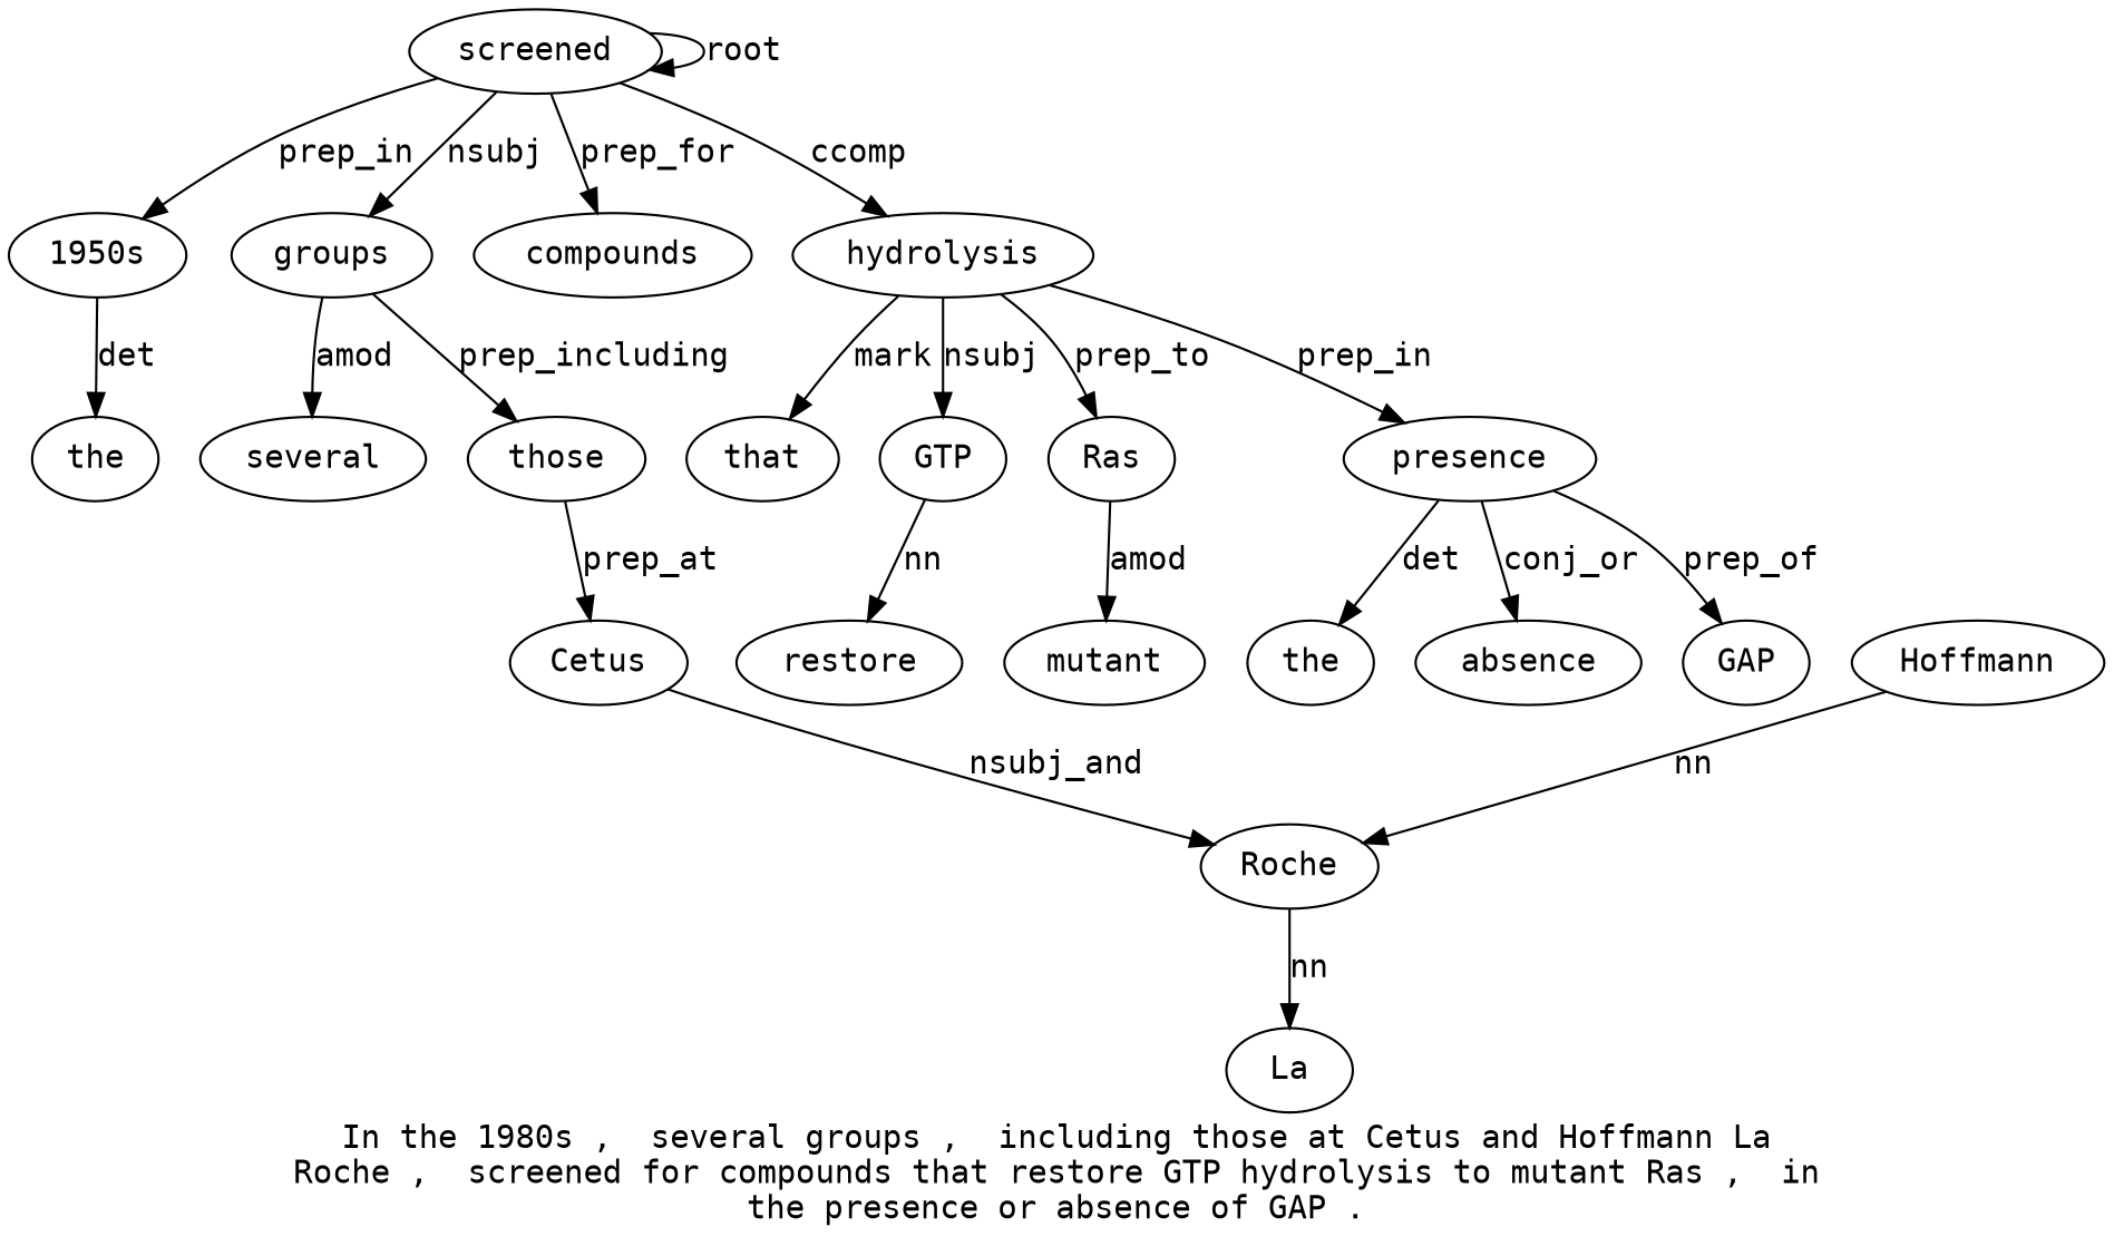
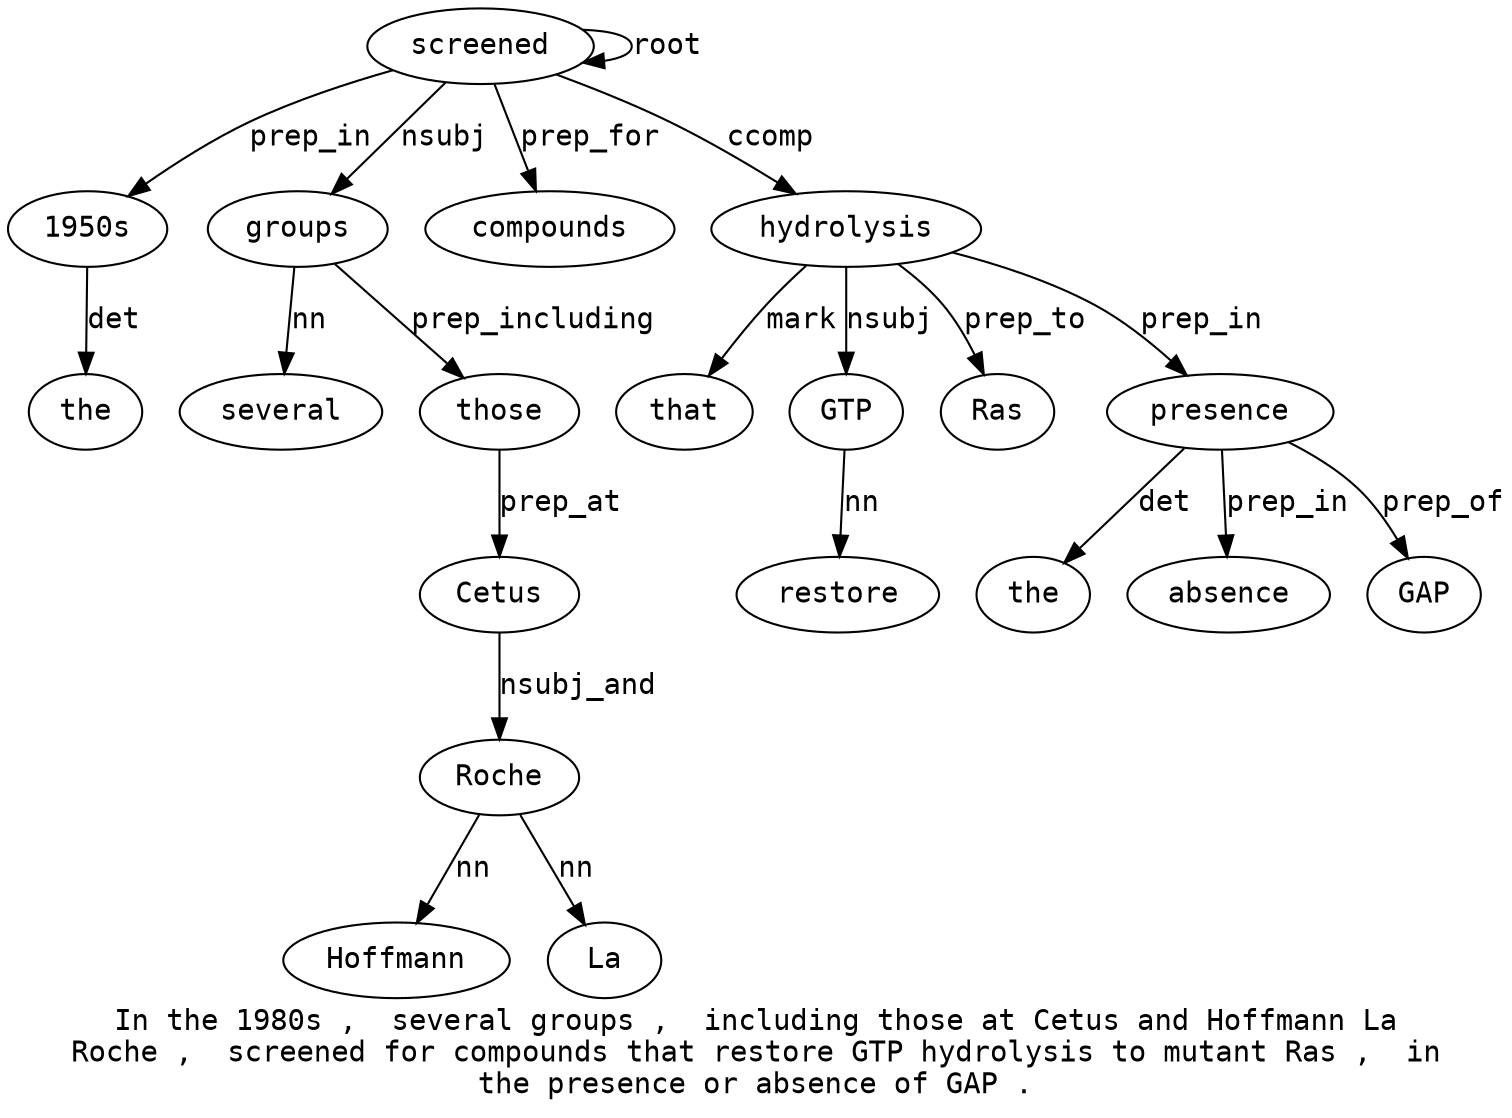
  digraph {
    fontname="DejaVu Sans Mono"
    label="In the 1980s ,  several groups ,  including those at Cetus and Hoffmann La\nRoche ,  screened for compounds that restore GTP hydrolysis to mutant Ras ,  in\nthe presence or absence of GAP ."
    node [fillcolor=white fontname="DejaVu Sans Mono" style=filled]
    edge [fontname="DejaVu Sans Mono"]
    n1 [label="1950s"]
    n2 [label=the]
    n3 [label=screened]
    n4 [label=groups]
    n5 [label=compounds]
    n6 [label=hydrolysis]
    n7 [label=several]
    n8 [label=those]
    n9 [label=that]
    n10 [label=GTP]
    n11 [label=Ras]
    n12 [label=presence]
    n13 [label=Cetus]
    n14 [label=Roche]
    n15 [label=Hoffmann]
    n16 [label=La]
    n17 [label=restore]
-   n18 [label=mutant]
    n19 [label=the]
    n20 [label=absence]
    n21 [label=GAP]
    n1 -> n2 [label=det]
    n3 -> n1 [label=prep_in]
    n3 -> n3 [label=root]
    n3 -> n4 [label=nsubj]
    n3 -> n5 [label=prep_for]
    n3 -> n6 [label=ccomp]
-   n4 -> n7 [label=amod]
+   n4 -> n7 [label=nn]
    n4 -> n8 [label=prep_including]
    n6 -> n9 [label=mark]
    n6 -> n10 [label=nsubj]
    n6 -> n11 [label=prep_to]
    n6 -> n12 [label=prep_in]
    n8 -> n13 [label=prep_at]
    n10 -> n17 [label=nn]
-   n11 -> n18 [label=amod]
    n12 -> n19 [label=det]
-   n12 -> n20 [label=conj_or]
+   n12 -> n20 [label=prep_in]
    n12 -> n21 [label=prep_of]
    n13 -> n14 [label=nsubj_and]
-   n15 -> n14 [label=nn]
+   n14 -> n15 [label=nn]
    n14 -> n16 [label=nn]
  }
